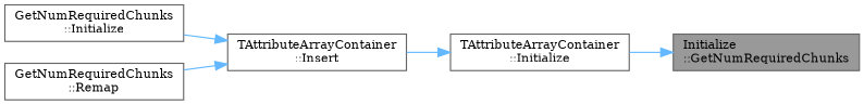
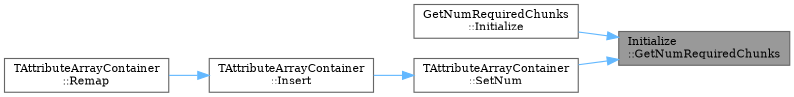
  digraph {
    fontname="DejaVu Serif"
    rankdir=RL
    node [color=grey40 fillcolor=white fontname="DejaVu Serif" fontsize=10 shape=box style=filled]
    edge [color=steelblue1 dir=back fontname="DejaVu Serif" fontsize=10 labelfontname=Helvetica labelfontsize=10 style=solid]
    n1 [color=gray40 fillcolor=grey60 fontcolor=black height=0.2 label="Initialize\l::GetNumRequiredChunks" width=0.4]
    n2 [height=0.2 label="GetNumRequiredChunks\l::Initialize" width=0.4]
-   n3 [height=0.2 label="TAttributeArrayContainer\l::Initialize" width=0.4]
+   n3 [height=0.2 label="TAttributeArrayContainer\l::SetNum" width=0.4]
    n4 [height=0.2 label="TAttributeArrayContainer\l::Insert" width=0.4]
-   n5 [height=0.2 label="GetNumRequiredChunks\l::Remap" width=0.4]
-   n4 -> n2
+   n5 [height=0.2 label="TAttributeArrayContainer\l::Remap" width=0.4]
+   n1 -> n2
    n1 -> n3
    n3 -> n4
    n4 -> n5
  }
